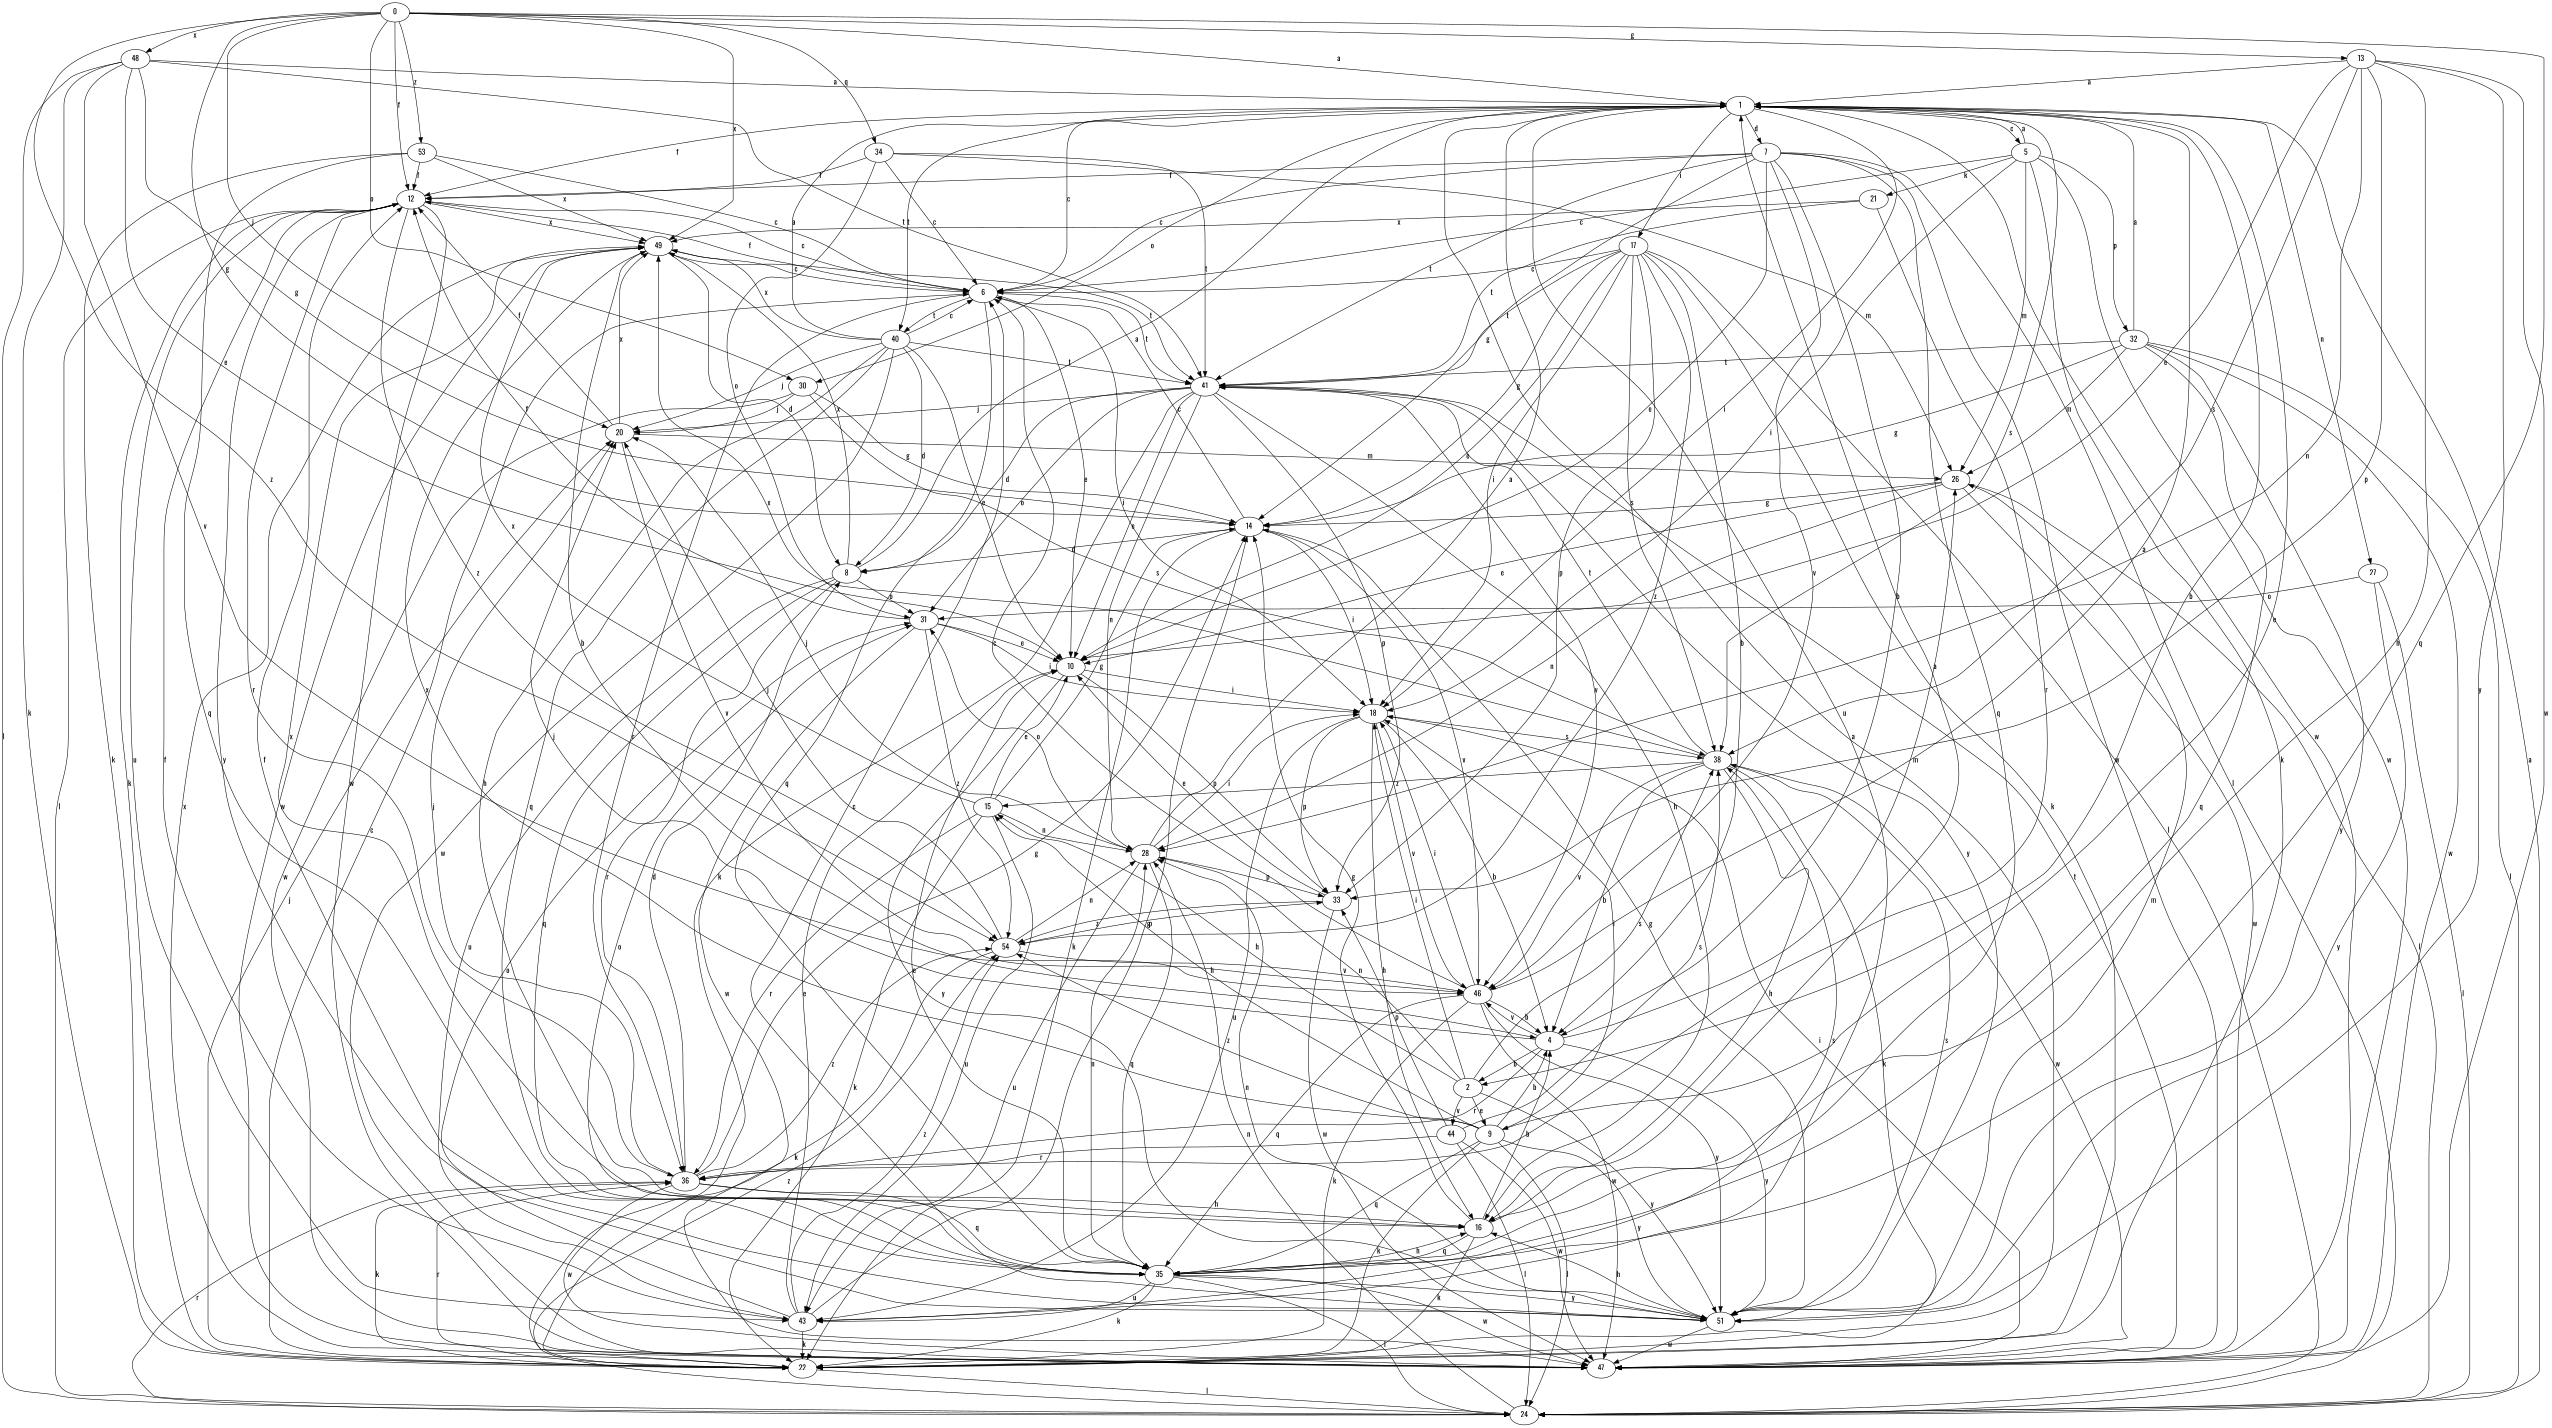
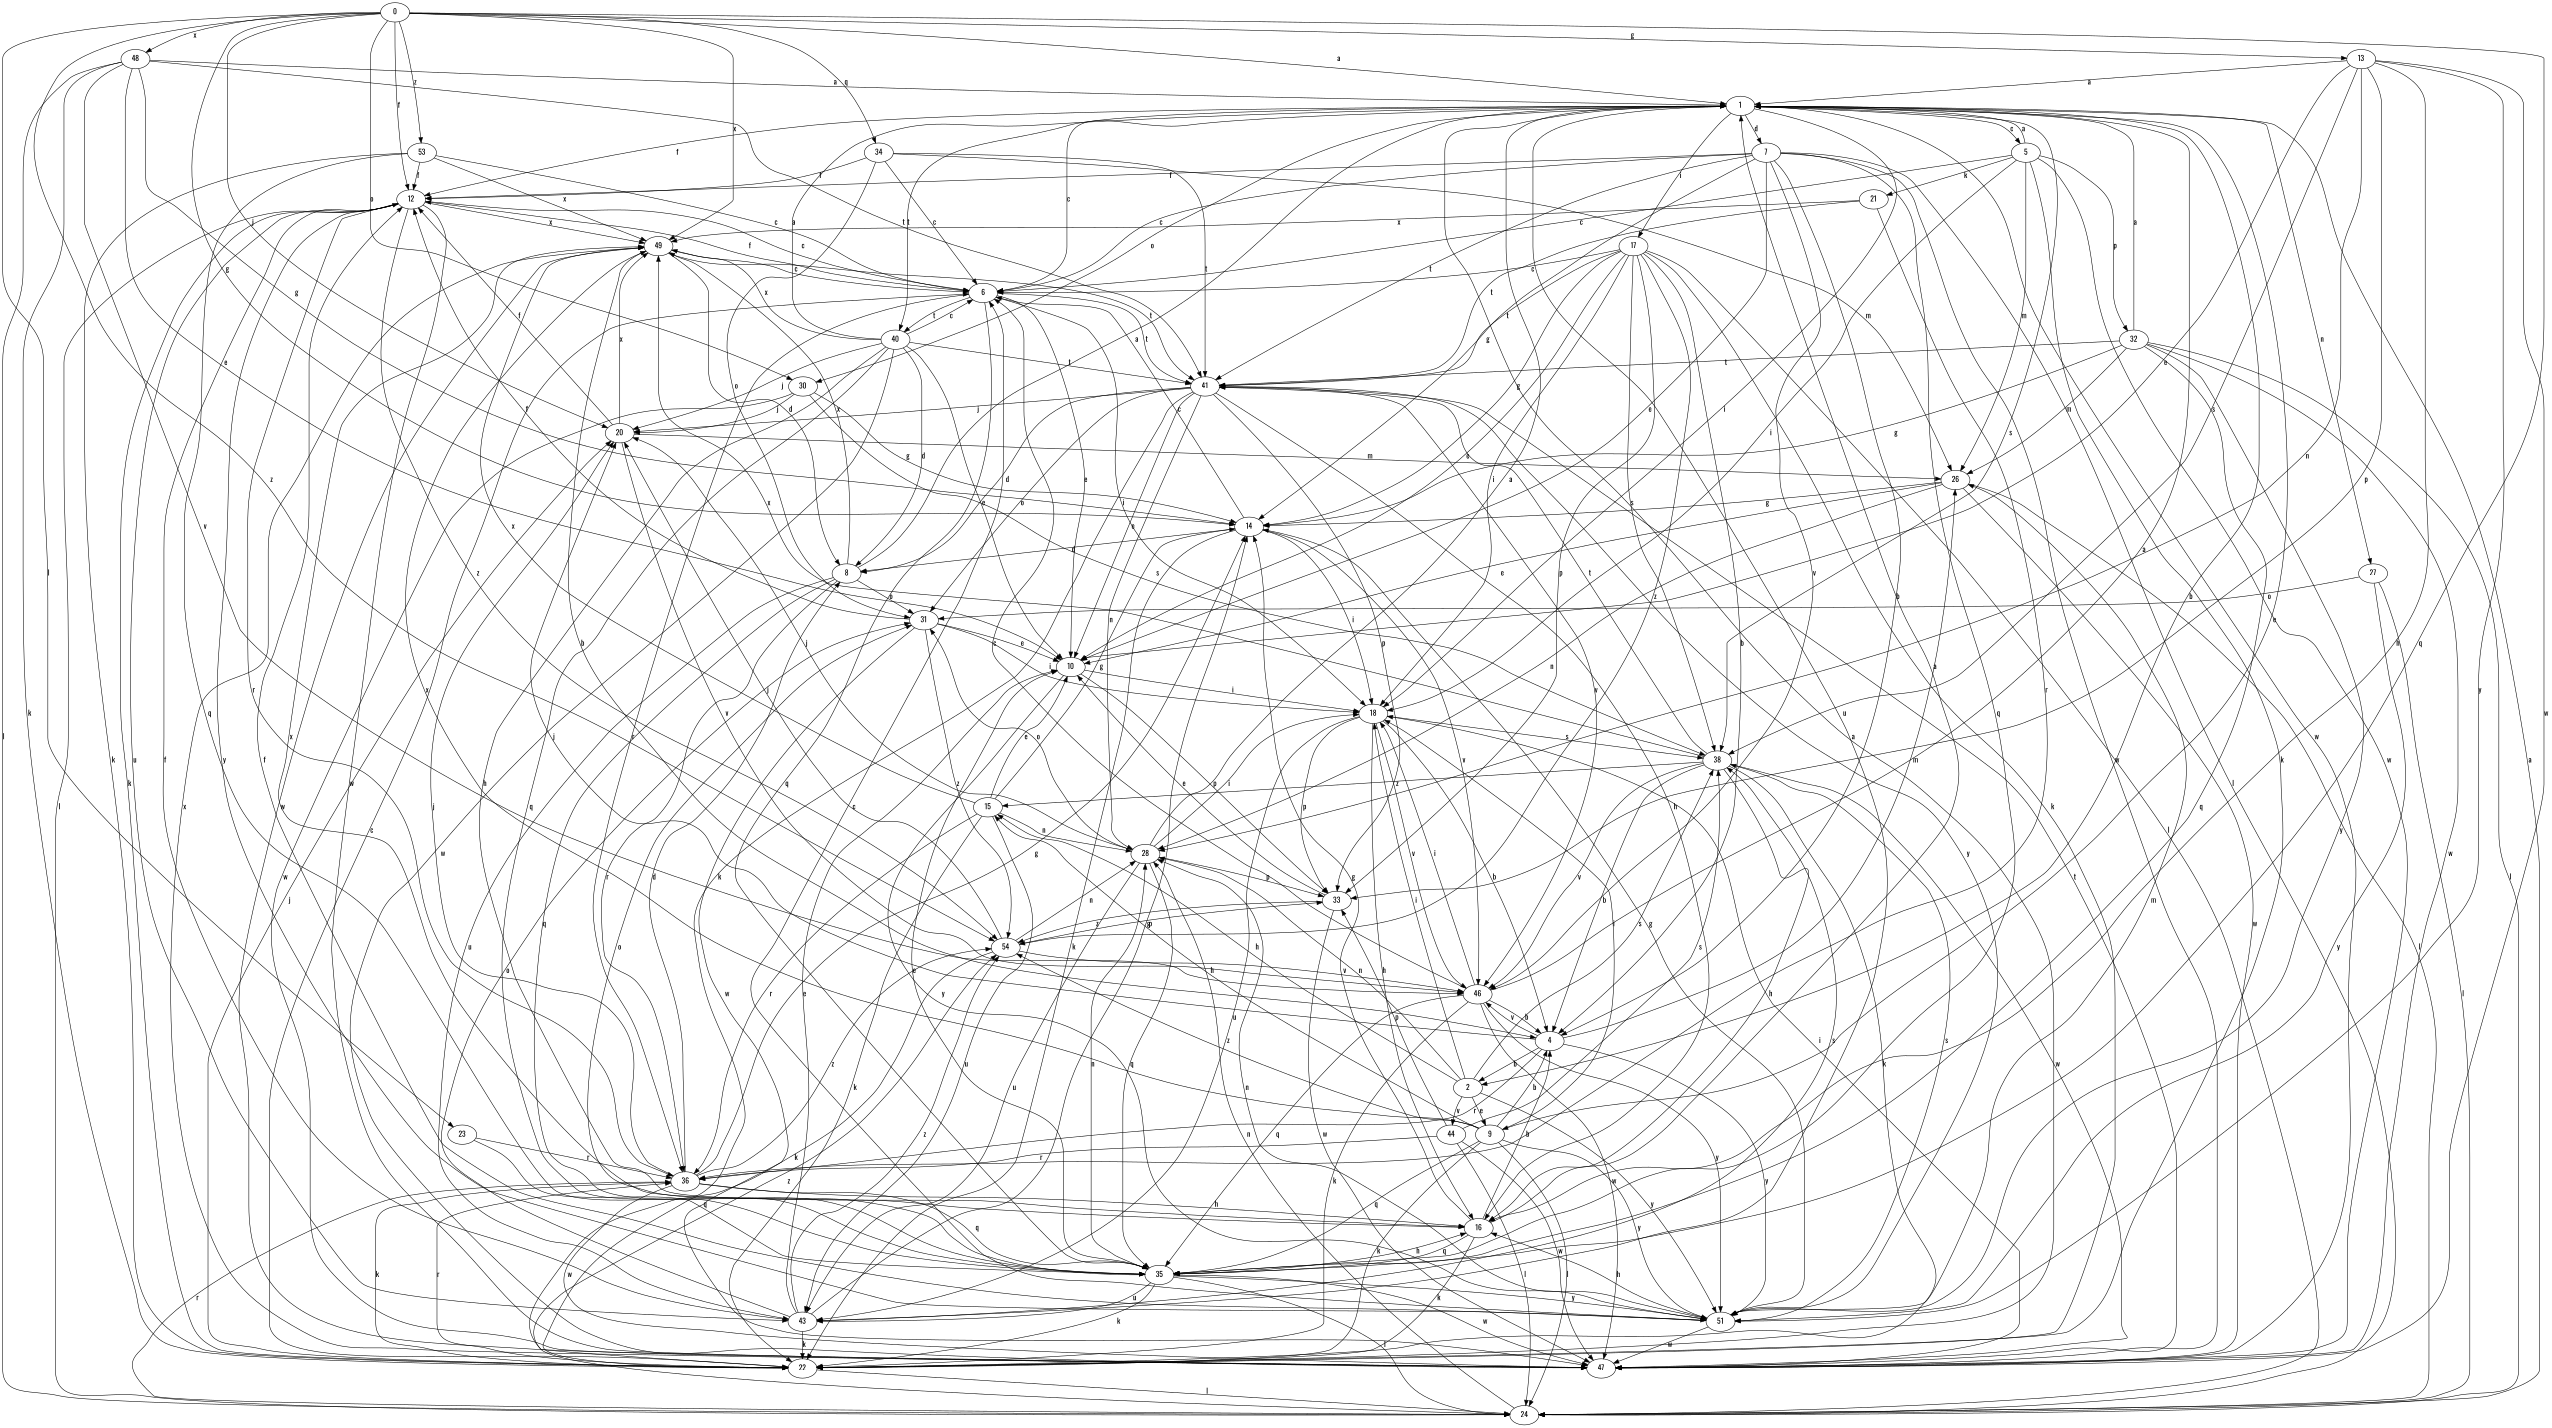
  strict digraph {
    fontname=Oswald
    node [fontname=Oswald]
    edge [fontname=Oswald]
    0
    1
    12
    13
    14
    20
+   23
    30
    34
    35
    48
    49
    53
    54
    2
    5
    6
    7
    9
    17
    18
    27
    38
    40
    43
    47
    51
    36
    22
    24
    28
    10
    33
    16
    46
    8
    26
    41
    31
    4
    15
    44
    21
    32
    0 -> 1 [label=a]
    0 -> 12 [label=f]
    0 -> 13 [label=g]
    0 -> 14 [label=g]
    0 -> 20 [label=j]
+   0 -> 23 [label=l]
    0 -> 30 [label=o]
    0 -> 34 [label=q]
    0 -> 35 [label=q]
    0 -> 48 [label=x]
    0 -> 49 [label=x]
    0 -> 53 [label=z]
    0 -> 54 [label=z]
    1 -> 12 [label=f]
    1 -> 30 [label=o]
    1 -> 2 [label=b]
    1 -> 5 [label=c]
    1 -> 6 [label=c]
    1 -> 7 [label=d]
    1 -> 9 [label=e]
    1 -> 17 [label=i]
    1 -> 18 [label=i]
    1 -> 27 [label=n]
    1 -> 38 [label=s]
    1 -> 40 [label=t]
    1 -> 43 [label=u]
    1 -> 47 [label=w]
    12 -> 49 [label=x]
    12 -> 54 [label=z]
    12 -> 6 [label=c]
    12 -> 43 [label=u]
    12 -> 47 [label=w]
    12 -> 51 [label=y]
    12 -> 36 [label=r]
    12 -> 22 [label=k]
    12 -> 24 [label=l]
    13 -> 1 [label=a]
    13 -> 38 [label=s]
    13 -> 47 [label=w]
    13 -> 51 [label=y]
    13 -> 28 [label=n]
    13 -> 10 [label=e]
    13 -> 33 [label=p]
    13 -> 16 [label=h]
    14 -> 6 [label=c]
    14 -> 18 [label=i]
    14 -> 22 [label=k]
    14 -> 46 [label=v]
    14 -> 8 [label=d]
    20 -> 12 [label=f]
    20 -> 49 [label=x]
    20 -> 46 [label=v]
    20 -> 26 [label=m]
+   23 -> 35 [label=q]
+   23 -> 36 [label=r]
    30 -> 14 [label=g]
    30 -> 20 [label=j]
    30 -> 38 [label=s]
    30 -> 47 [label=w]
    34 -> 12 [label=f]
    34 -> 6 [label=c]
    34 -> 26 [label=m]
    34 -> 41 [label=t]
    34 -> 31 [label=o]
    35 -> 43 [label=u]
    35 -> 47 [label=w]
    35 -> 51 [label=y]
    35 -> 22 [label=k]
    35 -> 24 [label=l]
    35 -> 28 [label=n]
    35 -> 10 [label=e]
    35 -> 16 [label=h]
    35 -> 31 [label=o]
    48 -> 1 [label=a]
    48 -> 14 [label=g]
    48 -> 22 [label=k]
    48 -> 24 [label=l]
    48 -> 10 [label=e]
    48 -> 46 [label=v]
    48 -> 41 [label=t]
    49 -> 6 [label=c]
    49 -> 47 [label=w]
    49 -> 8 [label=d]
    49 -> 41 [label=t]
    49 -> 4 [label=b]
    53 -> 12 [label=f]
    53 -> 35 [label=q]
    53 -> 49 [label=x]
    53 -> 6 [label=c]
    53 -> 22 [label=k]
    54 -> 20 [label=j]
    54 -> 22 [label=k]
    54 -> 28 [label=n]
    54 -> 33 [label=p]
    54 -> 46 [label=v]
    2 -> 9 [label=e]
    2 -> 18 [label=i]
    2 -> 38 [label=s]
    2 -> 51 [label=y]
    2 -> 28 [label=n]
    2 -> 15 [label=h]
    2 -> 44 [label=v]
    5 -> 1 [label=a]
    5 -> 6 [label=c]
    5 -> 18 [label=i]
    5 -> 47 [label=w]
    5 -> 22 [label=k]
    5 -> 26 [label=m]
    5 -> 21 [label=k]
    5 -> 32 [label=p]
    6 -> 12 [label=f]
    6 -> 35 [label=q]
    6 -> 18 [label=i]
    6 -> 40 [label=t]
    6 -> 36 [label=r]
    6 -> 10 [label=e]
    6 -> 41 [label=t]
    7 -> 12 [label=f]
    7 -> 14 [label=g]
    7 -> 35 [label=q]
    7 -> 6 [label=c]
    7 -> 47 [label=w]
    7 -> 24 [label=l]
    7 -> 10 [label=e]
    7 -> 46 [label=v]
    7 -> 41 [label=t]
    7 -> 4 [label=b]
    9 -> 35 [label=q]
    9 -> 49 [label=x]
    9 -> 54 [label=z]
    9 -> 18 [label=i]
    9 -> 51 [label=y]
    9 -> 22 [label=k]
    9 -> 24 [label=l]
    9 -> 4 [label=b]
    9 -> 15 [label=h]
    17 -> 14 [label=g]
    17 -> 54 [label=z]
    17 -> 6 [label=c]
    17 -> 18 [label=i]
    17 -> 38 [label=s]
    17 -> 22 [label=k]
    17 -> 24 [label=l]
    17 -> 10 [label=e]
    17 -> 33 [label=p]
    17 -> 41 [label=t]
    17 -> 4 [label=b]
    18 -> 38 [label=s]
    18 -> 43 [label=u]
    18 -> 33 [label=p]
    18 -> 16 [label=h]
    18 -> 46 [label=v]
    18 -> 4 [label=b]
    27 -> 51 [label=y]
    27 -> 24 [label=l]
    27 -> 31 [label=o]
    38 -> 49 [label=x]
    38 -> 47 [label=w]
    38 -> 22 [label=k]
    38 -> 16 [label=h]
    38 -> 46 [label=v]
    38 -> 41 [label=t]
    38 -> 4 [label=b]
    38 -> 15 [label=z]
    40 -> 1 [label=a]
    40 -> 20 [label=j]
    40 -> 35 [label=q]
    40 -> 49 [label=x]
    40 -> 6 [label=c]
    40 -> 47 [label=w]
    40 -> 10 [label=e]
    40 -> 16 [label=h]
    40 -> 8 [label=d]
    40 -> 41 [label=t]
    43 -> 12 [label=f]
    43 -> 14 [label=g]
    43 -> 54 [label=z]
    43 -> 38 [label=s]
    43 -> 22 [label=k]
    43 -> 10 [label=e]
    43 -> 31 [label=o]
    47 -> 49 [label=x]
    47 -> 18 [label=i]
    47 -> 41 [label=t]
    51 -> 12 [label=f]
    51 -> 14 [label=g]
    51 -> 6 [label=c]
    51 -> 38 [label=s]
    51 -> 47 [label=w]
    51 -> 28 [label=n]
    51 -> 16 [label=h]
    51 -> 26 [label=m]
    36 -> 14 [label=g]
    36 -> 20 [label=j]
    36 -> 35 [label=q]
    36 -> 54 [label=z]
    36 -> 47 [label=w]
    36 -> 22 [label=k]
    36 -> 16 [label=h]
    36 -> 8 [label=d]
    22 -> 1 [label=a]
    22 -> 20 [label=j]
    22 -> 6 [label=c]
    22 -> 36 [label=r]
    22 -> 24 [label=l]
    24 -> 1 [label=a]
    24 -> 54 [label=z]
    24 -> 36 [label=r]
    24 -> 28 [label=n]
    28 -> 1 [label=a]
    28 -> 20 [label=j]
    28 -> 35 [label=q]
    28 -> 18 [label=i]
    28 -> 43 [label=u]
    28 -> 33 [label=p]
    28 -> 31 [label=o]
    10 -> 18 [label=i]
    10 -> 51 [label=y]
    10 -> 33 [label=p]
    33 -> 54 [label=z]
    33 -> 47 [label=w]
    33 -> 10 [label=e]
    16 -> 1 [label=a]
    16 -> 14 [label=g]
    16 -> 35 [label=q]
    16 -> 49 [label=x]
    16 -> 22 [label=k]
    16 -> 4 [label=b]
    46 -> 1 [label=a]
    46 -> 35 [label=q]
    46 -> 6 [label=c]
    46 -> 18 [label=i]
    46 -> 47 [label=w]
    46 -> 51 [label=y]
    46 -> 22 [label=k]
    46 -> 4 [label=b]
    8 -> 1 [label=a]
    8 -> 35 [label=q]
    8 -> 49 [label=x]
    8 -> 43 [label=u]
    8 -> 36 [label=r]
    8 -> 31 [label=o]
    26 -> 14 [label=g]
    26 -> 47 [label=w]
    26 -> 24 [label=l]
    26 -> 28 [label=n]
    26 -> 10 [label=e]
    41 -> 20 [label=j]
    41 -> 51 [label=y]
    41 -> 22 [label=k]
    41 -> 28 [label=n]
    41 -> 10 [label=e]
    41 -> 33 [label=p]
    41 -> 16 [label=h]
    41 -> 46 [label=v]
    41 -> 8 [label=d]
    41 -> 31 [label=o]
    31 -> 12 [label=f]
    31 -> 54 [label=z]
    31 -> 18 [label=i]
    31 -> 47 [label=w]
    31 -> 10 [label=e]
    4 -> 20 [label=j]
    4 -> 2 [label=b]
    4 -> 51 [label=y]
    4 -> 36 [label=r]
    4 -> 46 [label=v]
    4 -> 26 [label=m]
    15 -> 14 [label=g]
    15 -> 49 [label=x]
    15 -> 43 [label=u]
    15 -> 36 [label=r]
    15 -> 22 [label=k]
    15 -> 28 [label=n]
    15 -> 10 [label=e]
    44 -> 38 [label=s]
    44 -> 47 [label=w]
    44 -> 36 [label=r]
    44 -> 24 [label=l]
    44 -> 33 [label=p]
    21 -> 49 [label=x]
    21 -> 36 [label=r]
    21 -> 41 [label=t]
    32 -> 1 [label=a]
    32 -> 14 [label=g]
    32 -> 35 [label=q]
    32 -> 47 [label=w]
    32 -> 51 [label=y]
    32 -> 24 [label=l]
    32 -> 26 [label=m]
    32 -> 41 [label=t]
  }
